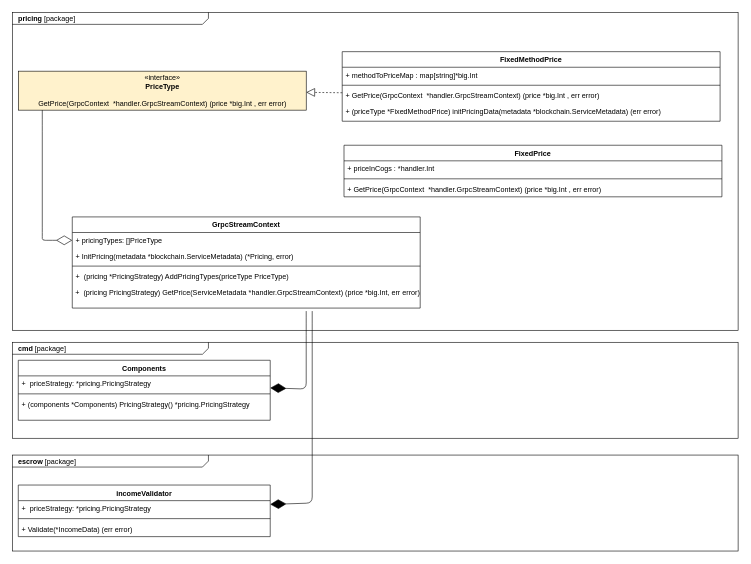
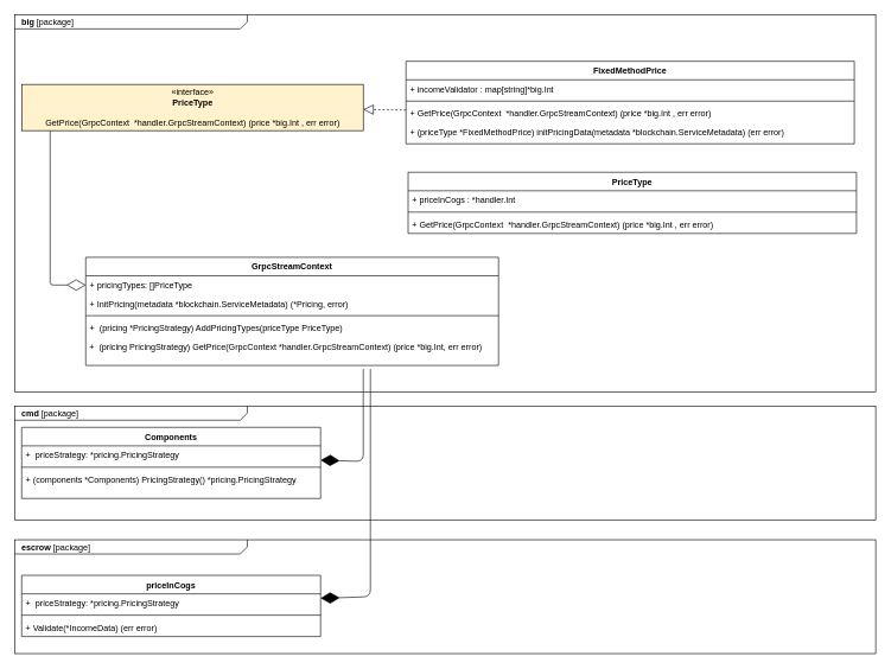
  <mxCell id="0" style=";html=1;" />
  <mxCell id="1" style=";html=1;" parent="0" />
- <mxCell id="2" value="&lt;p style=&quot;margin: 0px ; margin-top: 4px ; margin-left: 10px ; text-align: left&quot;&gt;&lt;b&gt;pricing&lt;/b&gt;&amp;nbsp;[package]&amp;nbsp;&lt;/p&gt;" style="html=1;strokeWidth=1;shape=mxgraph.sysml.package;html=1;overflow=fill;whiteSpace=wrap;fillColor=none;gradientColor=none;fontSize=12;align=center;labelX=327.64;" parent="1" vertex="1"><mxGeometry x="20" y="20" width="1210" height="530" as="geometry" /></mxCell>
+ <mxCell id="2" value="&lt;p style=&quot;margin: 0px ; margin-top: 4px ; margin-left: 10px ; text-align: left&quot;&gt;&lt;b&gt;big&lt;/b&gt;&amp;nbsp;[package]&amp;nbsp;&lt;/p&gt;" style="html=1;strokeWidth=1;shape=mxgraph.sysml.package;html=1;overflow=fill;whiteSpace=wrap;fillColor=none;gradientColor=none;fontSize=12;align=center;labelX=327.64;" parent="1" vertex="1"><mxGeometry x="20" y="20" width="1210" height="530" as="geometry" /></mxCell>
  <mxCell id="3" style="edgeStyle=orthogonalEdgeStyle;rounded=0;html=1;jettySize=auto;orthogonalLoop=1;endArrow=circlePlus;endFill=0;" parent="1" edge="1"><mxGeometry relative="1" as="geometry"><Array as="points"><mxPoint x="387" y="393" /><mxPoint x="427" y="393" /></Array><mxPoint x="427" y="353" as="targetPoint" /></mxGeometry></mxCell>
  <mxCell id="4" style="edgeStyle=orthogonalEdgeStyle;rounded=0;html=1;endArrow=circlePlus;endFill=0;jettySize=auto;orthogonalLoop=1;entryX=0.25;entryY=1;" parent="1" edge="1"><mxGeometry relative="1" as="geometry"><Array as="points"><mxPoint x="537" y="543" /><mxPoint x="587" y="543" /></Array><mxPoint x="587" y="513" as="targetPoint" /></mxGeometry></mxCell>
  <mxCell id="5" style="edgeStyle=orthogonalEdgeStyle;rounded=0;html=1;endArrow=circlePlus;endFill=0;jettySize=auto;orthogonalLoop=1;" parent="1" edge="1"><mxGeometry relative="1" as="geometry"><Array as="points"><mxPoint x="387" y="663" /><mxPoint x="387" y="663" /></Array><mxPoint x="387" y="523" as="targetPoint" /></mxGeometry></mxCell>
  <mxCell id="6" value="«interface»&lt;br&gt;&lt;b&gt;PriceType&lt;br&gt;&lt;br&gt;&lt;/b&gt;GetPrice(GrpcContext&amp;nbsp; *&lt;span&gt;handler.GrpcStreamContext&lt;/span&gt;&lt;span&gt;)&amp;nbsp;&lt;/span&gt;&lt;span&gt;(price *big.Int , err error)&lt;/span&gt;" style="html=1;fillColor=#fff2cc;" parent="1" vertex="1"><mxGeometry x="30" y="118" width="480" height="65" as="geometry" /></mxCell>
  <mxCell id="7" value="FixedMethodPrice" style="swimlane;fontStyle=1;align=center;verticalAlign=top;childLayout=stackLayout;horizontal=1;startSize=26;horizontalStack=0;resizeParent=1;resizeParentMax=0;resizeLast=0;collapsible=1;marginBottom=0;" parent="1" vertex="1"><mxGeometry x="570" y="85.5" width="630" height="116" as="geometry" /></mxCell>
- <mxCell id="8" value="+ methodToPriceMap : map[string]*big.Int" style="text;strokeColor=none;fillColor=none;align=left;verticalAlign=top;spacingLeft=4;spacingRight=4;overflow=hidden;rotatable=0;points=[[0,0.5],[1,0.5]];portConstraint=eastwest;" parent="7" vertex="1"><mxGeometry y="26" width="630" height="26" as="geometry" /></mxCell>
+ <mxCell id="8" value="+ incomeValidator : map[string]*big.Int" style="text;strokeColor=none;fillColor=none;align=left;verticalAlign=top;spacingLeft=4;spacingRight=4;overflow=hidden;rotatable=0;points=[[0,0.5],[1,0.5]];portConstraint=eastwest;" parent="7" vertex="1"><mxGeometry y="26" width="630" height="26" as="geometry" /></mxCell>
  <mxCell id="9" value="" style="line;strokeWidth=1;fillColor=none;align=left;verticalAlign=middle;spacingTop=-1;spacingLeft=3;spacingRight=3;rotatable=0;labelPosition=right;points=[];portConstraint=eastwest;" parent="7" vertex="1"><mxGeometry y="52" width="630" height="8" as="geometry" /></mxCell>
  <mxCell id="10" value="+ GetPrice(GrpcContext  *handler.GrpcStreamContext) (price *big.Int , err error)" style="text;strokeColor=none;fillColor=none;align=left;verticalAlign=top;spacingLeft=4;spacingRight=4;overflow=hidden;rotatable=0;points=[[0,0.5],[1,0.5]];portConstraint=eastwest;" parent="7" vertex="1"><mxGeometry y="60" width="630" height="26" as="geometry" /></mxCell>
  <mxCell id="11" value="+ (priceType *FixedMethodPrice) initPricingData(metadata *blockchain.ServiceMetadata) (err error)" style="text;strokeColor=none;fillColor=none;align=left;verticalAlign=top;spacingLeft=4;spacingRight=4;overflow=hidden;rotatable=0;points=[[0,0.5],[1,0.5]];portConstraint=eastwest;" parent="7" vertex="1"><mxGeometry y="86" width="630" height="30" as="geometry" /></mxCell>
- <mxCell id="12" value="FixedPrice" style="swimlane;fontStyle=1;align=center;verticalAlign=top;childLayout=stackLayout;horizontal=1;startSize=26;horizontalStack=0;resizeParent=1;resizeParentMax=0;resizeLast=0;collapsible=1;marginBottom=0;" parent="1" vertex="1"><mxGeometry x="573" y="241.5" width="630" height="86" as="geometry" /></mxCell>
+ <mxCell id="12" value="PriceType" style="swimlane;fontStyle=1;align=center;verticalAlign=top;childLayout=stackLayout;horizontal=1;startSize=26;horizontalStack=0;resizeParent=1;resizeParentMax=0;resizeLast=0;collapsible=1;marginBottom=0;" parent="1" vertex="1"><mxGeometry x="573" y="241.5" width="630" height="86" as="geometry" /></mxCell>
  <mxCell id="13" value="+ priceInCogs : *handler.Int" style="text;strokeColor=none;fillColor=none;align=left;verticalAlign=top;spacingLeft=4;spacingRight=4;overflow=hidden;rotatable=0;points=[[0,0.5],[1,0.5]];portConstraint=eastwest;" parent="12" vertex="1"><mxGeometry y="26" width="630" height="26" as="geometry" /></mxCell>
  <mxCell id="14" value="" style="line;strokeWidth=1;fillColor=none;align=left;verticalAlign=middle;spacingTop=-1;spacingLeft=3;spacingRight=3;rotatable=0;labelPosition=right;points=[];portConstraint=eastwest;" parent="12" vertex="1"><mxGeometry y="52" width="630" height="8" as="geometry" /></mxCell>
  <mxCell id="15" value="+ GetPrice(GrpcContext  *handler.GrpcStreamContext) (price *big.Int , err error)" style="text;strokeColor=none;fillColor=none;align=left;verticalAlign=top;spacingLeft=4;spacingRight=4;overflow=hidden;rotatable=0;points=[[0,0.5],[1,0.5]];portConstraint=eastwest;" parent="12" vertex="1"><mxGeometry y="60" width="630" height="26" as="geometry" /></mxCell>
  <mxCell id="16" value="" style="endArrow=block;dashed=1;endFill=0;endSize=12;html=1;" parent="1" target="6" edge="1"><mxGeometry width="160" relative="1" as="geometry"><mxPoint x="570" y="154" as="sourcePoint" /><mxPoint x="490" y="327.5" as="targetPoint" /></mxGeometry></mxCell>
  <mxCell id="17" value="GrpcStreamContext" style="swimlane;fontStyle=1;align=center;verticalAlign=top;childLayout=stackLayout;horizontal=1;startSize=26;horizontalStack=0;resizeParent=1;resizeParentMax=0;resizeLast=0;collapsible=1;marginBottom=0;" parent="1" vertex="1"><mxGeometry x="120" y="361" width="580" height="152" as="geometry" /></mxCell>
  <mxCell id="18" value="+ pricingTypes: []PriceType &#10;" style="text;strokeColor=none;fillColor=none;align=left;verticalAlign=top;spacingLeft=4;spacingRight=4;overflow=hidden;rotatable=0;points=[[0,0.5],[1,0.5]];portConstraint=eastwest;" parent="17" vertex="1"><mxGeometry y="26" width="580" height="26" as="geometry" /></mxCell>
  <mxCell id="19" value="+ InitPricing(metadata *blockchain.ServiceMetadata) (*Pricing, error)" style="text;strokeColor=none;fillColor=none;align=left;verticalAlign=top;spacingLeft=4;spacingRight=4;overflow=hidden;rotatable=0;points=[[0,0.5],[1,0.5]];portConstraint=eastwest;" parent="17" vertex="1"><mxGeometry y="52" width="580" height="26" as="geometry" /></mxCell>
  <mxCell id="20" value="" style="line;strokeWidth=1;fillColor=none;align=left;verticalAlign=middle;spacingTop=-1;spacingLeft=3;spacingRight=3;rotatable=0;labelPosition=right;points=[];portConstraint=eastwest;" parent="17" vertex="1"><mxGeometry y="78" width="580" height="8" as="geometry" /></mxCell>
  <mxCell id="21" value="+  (pricing *PricingStrategy) AddPricingTypes(priceType PriceType)" style="text;strokeColor=none;fillColor=none;align=left;verticalAlign=top;spacingLeft=4;spacingRight=4;overflow=hidden;rotatable=0;points=[[0,0.5],[1,0.5]];portConstraint=eastwest;" parent="17" vertex="1"><mxGeometry y="86" width="580" height="26" as="geometry" /></mxCell>
- <mxCell id="22" value="&amp;nbsp;+&amp;nbsp;&amp;nbsp;&lt;span&gt;(pricing PricingStrategy) GetPrice(ServiceMetadata *handler.GrpcStreamContext) (price *big.Int, err error)&amp;nbsp;&lt;/span&gt;" style="text;html=1;" parent="17" vertex="1"><mxGeometry y="112" width="580" height="40" as="geometry" /></mxCell>
+ <mxCell id="22" value="&amp;nbsp;+&amp;nbsp;&amp;nbsp;&lt;span&gt;(pricing PricingStrategy) GetPrice(GrpcContext *handler.GrpcStreamContext) (price *big.Int, err error)&amp;nbsp;&lt;/span&gt;" style="text;html=1;" parent="17" vertex="1"><mxGeometry y="112" width="580" height="40" as="geometry" /></mxCell>
  <mxCell id="23" value="" style="endArrow=diamondThin;endFill=0;endSize=24;html=1;entryX=0;entryY=0.5;entryDx=0;entryDy=0;" parent="1" target="18" edge="1"><mxGeometry width="160" relative="1" as="geometry"><mxPoint x="70" y="183" as="sourcePoint" /><mxPoint x="120" y="428" as="targetPoint" /><Array as="points"><mxPoint x="70" y="208" /><mxPoint x="70" y="388" /><mxPoint x="70" y="400" /><mxPoint x="80" y="400" /></Array></mxGeometry></mxCell>
  <mxCell id="24" value="&lt;p style=&quot;margin: 0px ; margin-top: 4px ; margin-left: 10px ; text-align: left&quot;&gt;&lt;b&gt;cmd&lt;/b&gt; [package]&amp;nbsp;&lt;/p&gt;" style="html=1;strokeWidth=1;shape=mxgraph.sysml.package;html=1;overflow=fill;whiteSpace=wrap;fillColor=none;gradientColor=none;fontSize=12;align=center;labelX=327.64;" parent="1" vertex="1"><mxGeometry x="20" y="570" width="1210" height="160" as="geometry" /></mxCell>
  <mxCell id="25" value="Components" style="swimlane;fontStyle=1;align=center;verticalAlign=top;childLayout=stackLayout;horizontal=1;startSize=26;horizontalStack=0;resizeParent=1;resizeParentMax=0;resizeLast=0;collapsible=1;marginBottom=0;" parent="1" vertex="1"><mxGeometry x="30" y="600" width="420" height="100" as="geometry" /></mxCell>
  <mxCell id="26" value="+  priceStrategy: *pricing.PricingStrategy" style="text;strokeColor=none;fillColor=none;align=left;verticalAlign=top;spacingLeft=4;spacingRight=4;overflow=hidden;rotatable=0;points=[[0,0.5],[1,0.5]];portConstraint=eastwest;" parent="25" vertex="1"><mxGeometry y="26" width="420" height="26" as="geometry" /></mxCell>
  <mxCell id="27" value="" style="line;strokeWidth=1;fillColor=none;align=left;verticalAlign=middle;spacingTop=-1;spacingLeft=3;spacingRight=3;rotatable=0;labelPosition=right;points=[];portConstraint=eastwest;" parent="25" vertex="1"><mxGeometry y="52" width="420" height="8" as="geometry" /></mxCell>
  <mxCell id="28" value="+ (components *Components) PricingStrategy() *pricing.PricingStrategy" style="text;strokeColor=none;fillColor=none;align=left;verticalAlign=top;spacingLeft=4;spacingRight=4;overflow=hidden;rotatable=0;points=[[0,0.5],[1,0.5]];portConstraint=eastwest;" parent="25" vertex="1"><mxGeometry y="60" width="420" height="40" as="geometry" /></mxCell>
  <mxCell id="29" value="" style="endArrow=diamondThin;endFill=1;endSize=24;html=1;" parent="1" target="26" edge="1"><mxGeometry width="160" relative="1" as="geometry"><mxPoint x="510" y="518" as="sourcePoint" /><mxPoint x="170" y="808" as="targetPoint" /><Array as="points"><mxPoint x="510" y="538" /><mxPoint x="510" y="558" /><mxPoint x="510" y="648" /></Array></mxGeometry></mxCell>
  <mxCell id="30" value="&lt;p style=&quot;margin: 0px ; margin-top: 4px ; margin-left: 10px ; text-align: left&quot;&gt;&lt;b&gt;escrow&lt;/b&gt; [package]&amp;nbsp;&lt;/p&gt;" style="html=1;strokeWidth=1;shape=mxgraph.sysml.package;html=1;overflow=fill;whiteSpace=wrap;fillColor=none;gradientColor=none;fontSize=12;align=center;labelX=327.64;" parent="1" vertex="1"><mxGeometry x="20" y="758" width="1210" height="160" as="geometry" /></mxCell>
- <mxCell id="31" value="incomeValidator" style="swimlane;fontStyle=1;align=center;verticalAlign=top;childLayout=stackLayout;horizontal=1;startSize=26;horizontalStack=0;resizeParent=1;resizeParentMax=0;resizeLast=0;collapsible=1;marginBottom=0;" parent="1" vertex="1"><mxGeometry x="30" y="808" width="420" height="86" as="geometry" /></mxCell>
+ <mxCell id="31" value="priceInCogs" style="swimlane;fontStyle=1;align=center;verticalAlign=top;childLayout=stackLayout;horizontal=1;startSize=26;horizontalStack=0;resizeParent=1;resizeParentMax=0;resizeLast=0;collapsible=1;marginBottom=0;" parent="1" vertex="1"><mxGeometry x="30" y="808" width="420" height="86" as="geometry" /></mxCell>
  <mxCell id="32" value="+  priceStrategy: *pricing.PricingStrategy" style="text;strokeColor=none;fillColor=none;align=left;verticalAlign=top;spacingLeft=4;spacingRight=4;overflow=hidden;rotatable=0;points=[[0,0.5],[1,0.5]];portConstraint=eastwest;" parent="31" vertex="1"><mxGeometry y="26" width="420" height="26" as="geometry" /></mxCell>
  <mxCell id="33" value="" style="line;strokeWidth=1;fillColor=none;align=left;verticalAlign=middle;spacingTop=-1;spacingLeft=3;spacingRight=3;rotatable=0;labelPosition=right;points=[];portConstraint=eastwest;" parent="31" vertex="1"><mxGeometry y="52" width="420" height="8" as="geometry" /></mxCell>
  <mxCell id="34" value="+ Validate(*IncomeData) (err error)" style="text;strokeColor=none;fillColor=none;align=left;verticalAlign=top;spacingLeft=4;spacingRight=4;overflow=hidden;rotatable=0;points=[[0,0.5],[1,0.5]];portConstraint=eastwest;" parent="31" vertex="1"><mxGeometry y="60" width="420" height="26" as="geometry" /></mxCell>
  <mxCell id="35" value="" style="endArrow=diamondThin;endFill=1;endSize=24;html=1;" parent="1" target="32" edge="1"><mxGeometry width="160" relative="1" as="geometry"><mxPoint x="520" y="518" as="sourcePoint" /><mxPoint x="460" y="657.556" as="targetPoint" /><Array as="points"><mxPoint x="520" y="548" /><mxPoint x="520" y="568" /><mxPoint x="520" y="838" /></Array></mxGeometry></mxCell>
